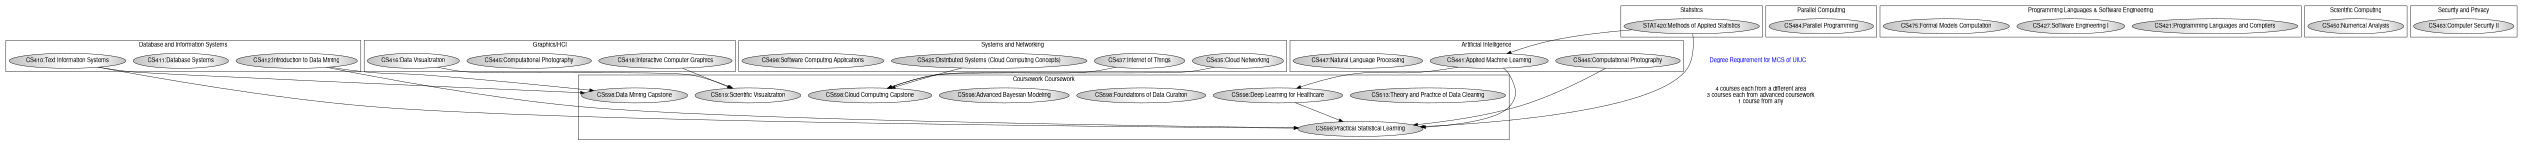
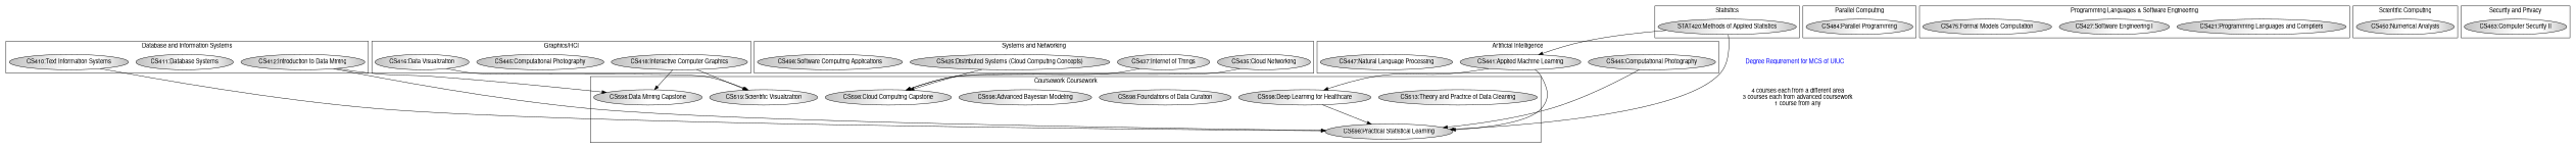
  digraph {
    fontname="Helvetica,Arial,sans-serif"
    rankdir=TB
    node [fillcolor="white:gray" fontcolor=black fontname="Helvetica,Arial,sans-serif" gradientangle=360 shape=ellipse style=radial]
    edge [fontname="Helvetica,Arial,sans-serif"]
    n1 [label="CS441:Applied Machine Learning"]
    n2 [label="CS445:Computational Photography"]
    n3 [label="CS447:Natural Language Processing"]
    n4 [label="CS410:Text Information Systems"]
    n5 [label="CS411:Database Systems"]
    n6 [label="CS412:Introduction to Data Mining"]
    n7 [label="CS418:Interactive Computer Graphics"]
    n8 [label="CS445:Computational Photography"]
    n9 [label="CS416:Data Visualization"]
    n10 [label="CS484:Parallel Programming"]
    n11 [label="CS421:Programming Languages and Compilers"]
    n12 [label="CS427:Software Engineering I"]
    n13 [label="CS475:Formal Models Computation"]
    n14 [label="CS450:Numerical Analysis"]
    n15 [label="CS463:Computer Security II"]
    n16 [label="CS425:Distributed Systems (Cloud Computing Concepts)"]
    n17 [label="CS435:Cloud Networking"]
    n18 [label="CS437:Internet of Things"]
    n19 [label="CS498:Software Computing Applications"]
    n20 [label="CS513:Theory and Practice of Data Cleaning"]
    n21 [label="CS519:Scientific Visualization"]
    n22 [label="CS598:Foundations of Data Curation"]
    n23 [label="CS598:Practical Statistical Learning"]
    n24 [label="CS598:Advanced Bayesian Modeling"]
    n25 [label="CS598:Deep Learning for Healthcare"]
    n26 [label="CS598:Cloud Computing Capstone"]
    n27 [label="CS598:Data Mining Capstone"]
    n28 [label="STAT420:Methods of Applied Statistics"]
    n29 [fillcolor=white fontcolor=blue label="Degree Requirement for MCS of UIUC" shape=plaintext gradientangle=""]
    n30 [fillcolor=white label="4 courses each from a different area\n3 courses each from advanced coursework\n1 course from any" shape=plaintext gradientangle=""]
    subgraph cluster_1 {
      label="Artificial Intelligence"
      n1
      n2
      n3
    }
    subgraph cluster_2 {
      label="Database and Information Systems"
      n4
      n5
      n6
    }
    subgraph cluster_3 {
      label="Graphics/HCI"
      n7
      n8
      n9
    }
    subgraph cluster_4 {
      label="Parallel Computing"
      n10
    }
    subgraph cluster_5 {
      label="Programming Languages & Software Engineering"
      n11
      n12
      n13
    }
    subgraph cluster_6 {
      label="Scientific Computing"
      n14
    }
    subgraph cluster_7 {
      label="Security and Privacy"
      n15
    }
    subgraph cluster_8 {
      label="Systems and Networking"
      n16
      n17
      n18
      n19
    }
    subgraph cluster_9 {
      label="Theory and Algorithms"
    }
    subgraph cluster_10 {
      label="Coursework Coursework"
      n20
      n21
      n22
      n23
      n24
      n25
      n26
      n27
    }
    subgraph cluster_11 {
      label=Statistics
      n28
    }
    n1 -> n23
    n1 -> n25
    n2 -> n23
    n4 -> n23
-   n4 -> n27
+   n7 -> n27
    n6 -> n23
    n6 -> n27
    n7 -> n21
    n9 -> n21
    n16 -> n26
    n17 -> n26
    n18 -> n26
    n25 -> n23
    n28 -> n1
    n28 -> n23
    n28 -> n29 [style=invis]
    n29 -> n30 [style=invis]
  }
